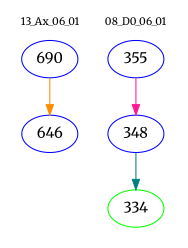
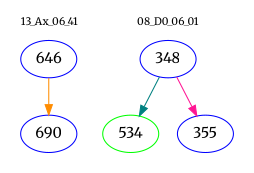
  digraph {
    fontname=Merriweather
    node [color=blue fontname=Merriweather]
    edge [fontname=Merriweather]
    n1 [label=690]
    n2 [label=646]
    n3 [label=348]
-   n4 [color=green label=334]
+   n4 [color=green label=534]
    n5 [label=355]
    subgraph cluster_1 {
      color=white
      fontsize=10
-     label="13_Ax_06_01"
+     label="13_Ax_06_41"
      n1
      n2
    }
    subgraph cluster_2 {
      color=white
      fontsize=10
      label="08_D0_06_01"
      n3
      n4
      n5
    }
-   n1 -> n2 [color=darkorange]
+   n2 -> n1 [color=darkorange]
    n3 -> n4 [color=teal]
-   n5 -> n3 [color=deeppink]
+   n3 -> n5 [color=deeppink]
  }
